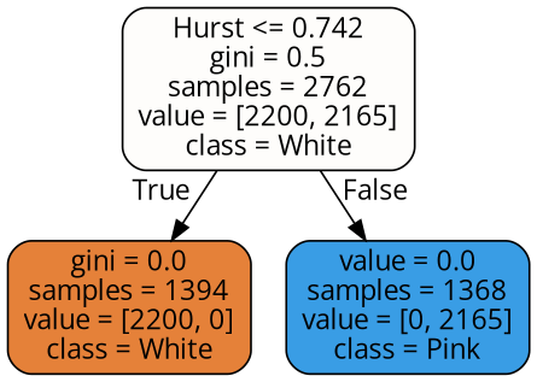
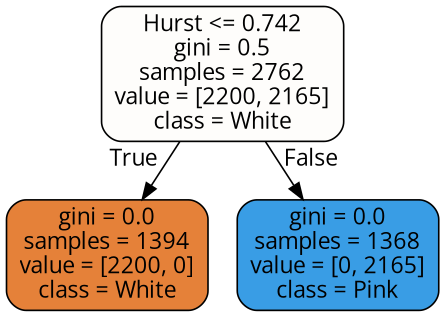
  digraph {
    fontname="Open Sans"
    node [color=black fontname="Open Sans" shape=box style="filled, rounded"]
    edge [fontname="Open Sans" labeldistance=2.5]
    n1 [fillcolor="#e5813904" label="Hurst <= 0.742\ngini = 0.5\nsamples = 2762\nvalue = [2200, 2165]\nclass = White"]
    n2 [fillcolor="#e58139ff" label="gini = 0.0\nsamples = 1394\nvalue = [2200, 0]\nclass = White"]
-   n3 [fillcolor="#399de5ff" label="value = 0.0\nsamples = 1368\nvalue = [0, 2165]\nclass = Pink"]
+   n3 [fillcolor="#399de5ff" label="gini = 0.0\nsamples = 1368\nvalue = [0, 2165]\nclass = Pink"]
    n1 -> n2 [headlabel=True labelangle=45]
    n1 -> n3 [headlabel=False labelangle=-45]
  }
